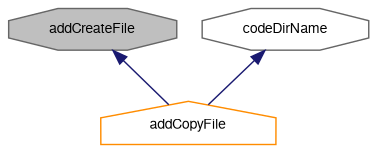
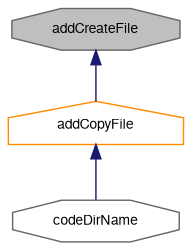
  digraph {
    rankdir=TB
    node [color=gray40 fontname=FreeSans fontsize=10 shape=octagon]
    edge [color=midnightblue dir=back fontname=FreeSans fontsize=10 labelfontname=FreeSans labelfontsize=10 style=solid]
    n1 [fillcolor=grey75 fontcolor=black height=0.2 label=addCreateFile style=filled width=0.4]
    n2 [color=darkorange height=0.2 label=addCopyFile shape=house width=0.4]
    n3 [height=0.2 label=codeDirName width=0.4]
    n1 -> n2
-   n3 -> n2
+   n2 -> n3
  }
